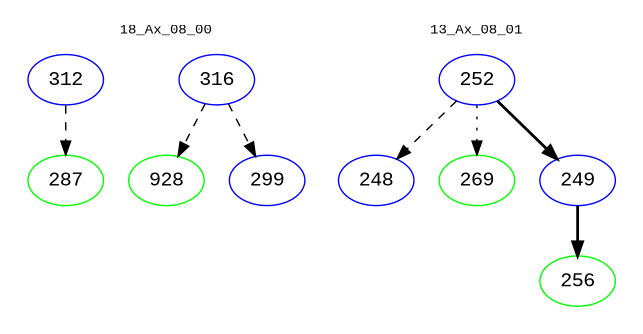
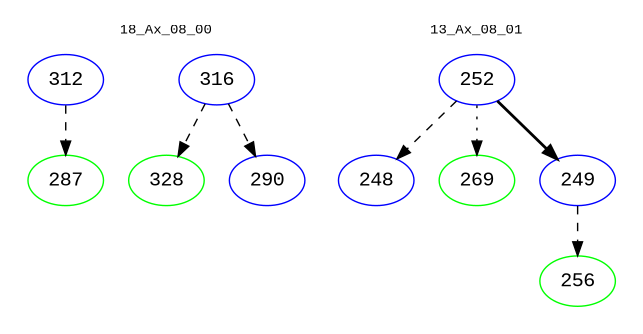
  digraph {
    fontname="Liberation Mono"
    node [color=blue fontname="Liberation Mono"]
    edge [color=black fontname="Liberation Mono" style=dashed]
    n1 [label=316]
    n2 [label=312]
-   n3 [color=green label=928]
-   n4 [label=299]
+   n3 [color=green label=328]
+   n4 [label=290]
    n5 [color=green label=287]
    n6 [label=252]
    n7 [label=248]
    n8 [color=green label=269]
    n9 [label=249]
    n10 [color=green label=256]
    subgraph cluster_1 {
      color=white
      fontsize=10
      label="18_Ax_08_00"
      n1
      n2
      n3
      n4
      n5
    }
    subgraph cluster_2 {
      color=white
      fontsize=10
      label="13_Ax_08_01"
      n6
      n7
      n8
      n9
      n10
    }
    n1 -> n3
    n1 -> n4
    n2 -> n5
    n6 -> n7
    n6 -> n8 [style=dotted]
    n6 -> n9 [style=bold]
-   n9 -> n10 [style=bold]
+   n9 -> n10
  }
